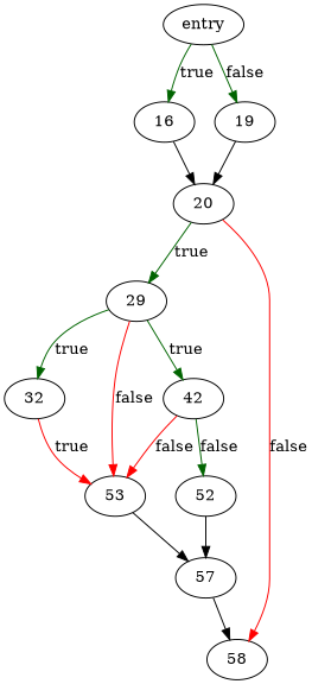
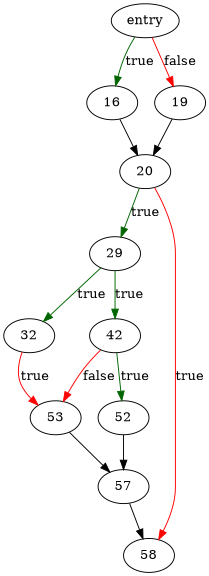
  digraph {
    n1 [label=entry]
    16
    n3 [label=19]
    20
    29
    58
    32
    53
    42
    57
    52
    n1 -> 16 [color=darkgreen label=true]
-   n1 -> n3 [color=darkgreen label=false]
+   n1 -> n3 [color=red label=false]
    16 -> 20
    n3 -> 20
    20 -> 29 [color=darkgreen label=true]
-   20 -> 58 [color=red label=false]
+   20 -> 58 [color=red label=true]
    29 -> 32 [color=darkgreen label=true]
-   29 -> 53 [color=red label=false]
    29 -> 42 [color=darkgreen label=true]
    32 -> 53 [color=red label=true]
    53 -> 57
    42 -> 53 [color=red label=false]
-   42 -> 52 [color=darkgreen label=false]
+   42 -> 52 [color=darkgreen label=true]
    57 -> 58
    52 -> 57
  }
